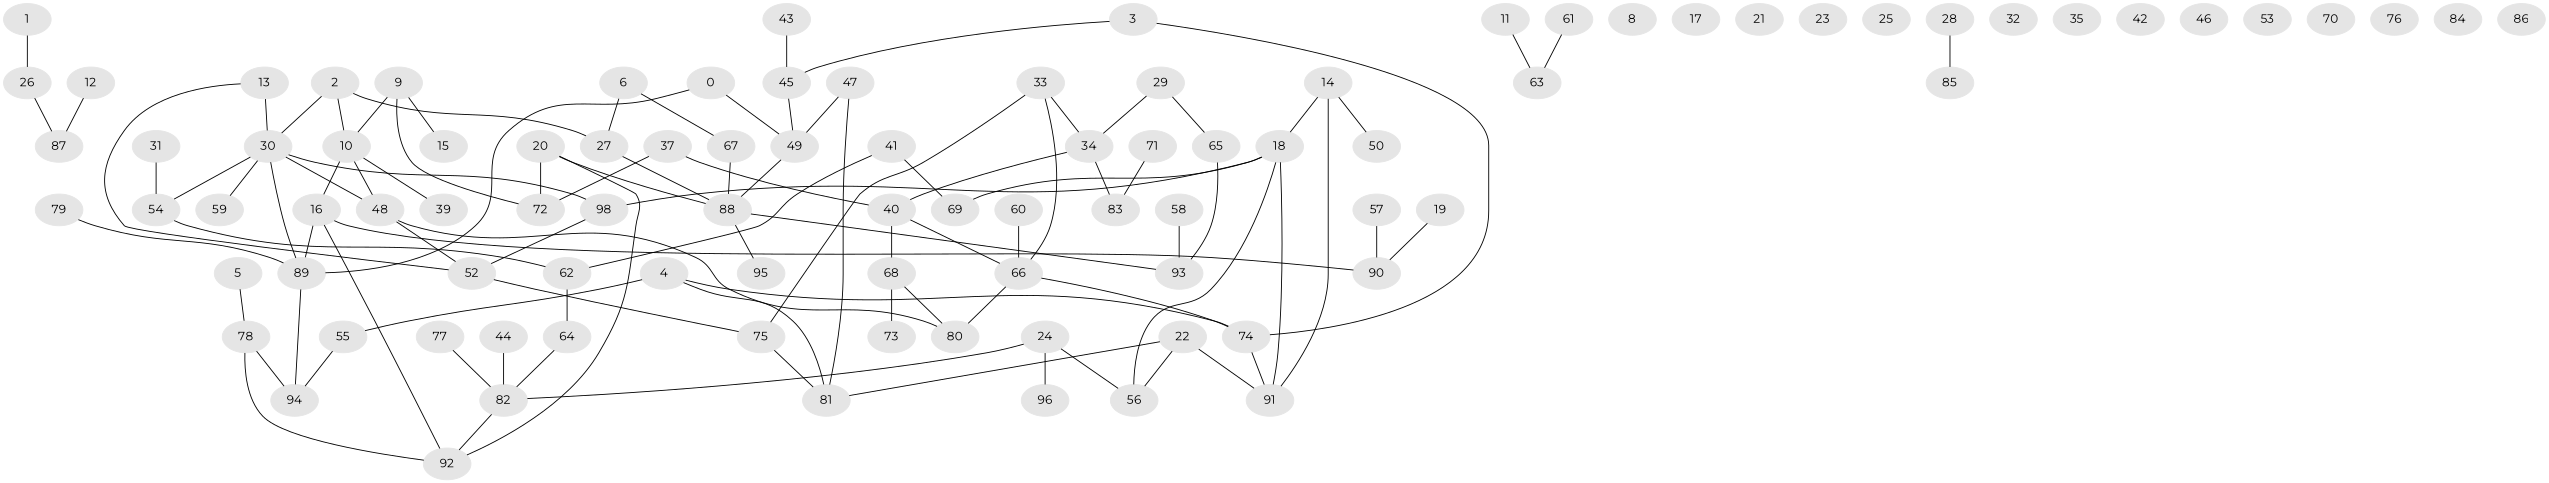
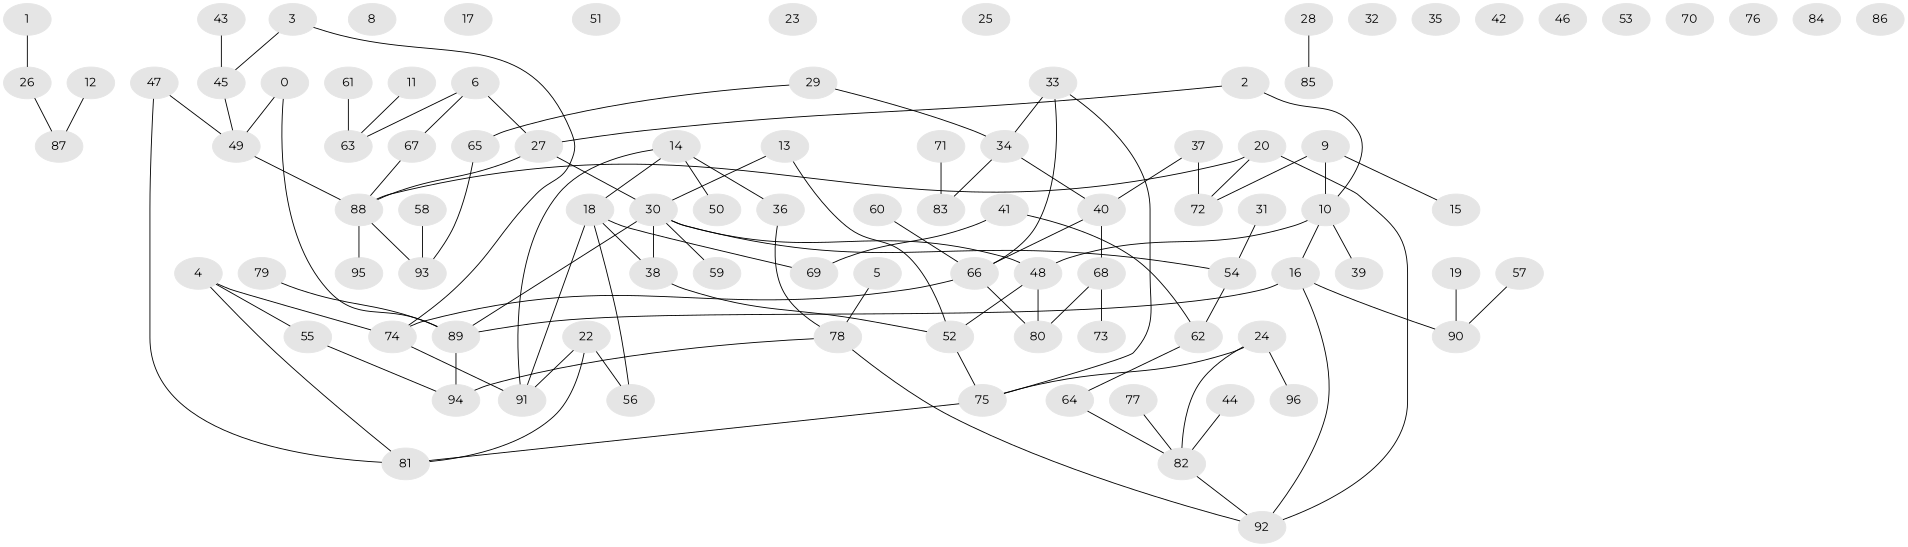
  graph {
    fontname=Montserrat
    node [color=gray90 fontname=Montserrat style=filled]
    edge [fontname=Montserrat]
    1
    26
    87
    2
    10
    27
    16
    39
    48
    30
    88
    3
    45
    74
    49
    91
    4
    55
    81
    94
    5
    78
    92
    6
    63
    67
    n27 [label=0]
    89
    8
    9
    15
    72
    90
    52
    80
    11
    12
    13
-   38 [label=98]
+   38
    54
    59
    75
    14
    18
+   36
    50
    56
    69
    17
    19
    20
    93
    95
-   21
+   21 [label=51]
    22
    23
    24
    82
    96
    25
    28
    85
    29
    34
    65
    40
    83
    62
    31
    32
    33
    66
    68
    35
    37
    73
    41
    64
    42
    43
    44
    46
    47
    53
    57
    58
    60
    61
    70
    71
    76
    77
    79
    84
    86
    1 -- 26
    26 -- 87
    2 -- 10
    2 -- 27
    10 -- 16
    10 -- 39
    10 -- 48
-   2 -- 30
+   27 -- 30
    27 -- 88
    16 -- 92
    16 -- 89
    16 -- 90
    48 -- 52
    48 -- 80
    30 -- 48
    30 -- 89
    30 -- 38
    30 -- 54
    30 -- 59
    88 -- 93
    88 -- 95
    3 -- 45
    3 -- 74
    45 -- 49
    74 -- 91
    49 -- 88
    4 -- 74
    4 -- 55
    4 -- 81
    55 -- 94
    5 -- 78
    78 -- 94
    78 -- 92
    6 -- 27
+   6 -- 63
    6 -- 67
    67 -- 88
    n27 -- 49
    n27 -- 89
    89 -- 94
    9 -- 10
    9 -- 15
    9 -- 72
    52 -- 75
    11 -- 63
    12 -- 87
    13 -- 30
    13 -- 52
    38 -- 52
    54 -- 62
    75 -- 81
    14 -- 91
    14 -- 18
+   14 -- 36
    14 -- 50
    18 -- 91
    18 -- 38
    18 -- 56
    18 -- 69
+   36 -- 78
    19 -- 90
    20 -- 88
    20 -- 92
    20 -- 72
    22 -- 91
    22 -- 81
    22 -- 56
-   24 -- 56
+   24 -- 75
    24 -- 82
    24 -- 96
    82 -- 92
    28 -- 85
    29 -- 34
    29 -- 65
    34 -- 40
    34 -- 83
    65 -- 93
    40 -- 66
    40 -- 68
    62 -- 64
    31 -- 54
    33 -- 75
    33 -- 34
    33 -- 66
    66 -- 74
    66 -- 80
    68 -- 80
    68 -- 73
    37 -- 72
    37 -- 40
    41 -- 69
    41 -- 62
    64 -- 82
    43 -- 45
    44 -- 82
    47 -- 49
    47 -- 81
    57 -- 90
    58 -- 93
    60 -- 66
    61 -- 63
    71 -- 83
    77 -- 82
    79 -- 89
  }
